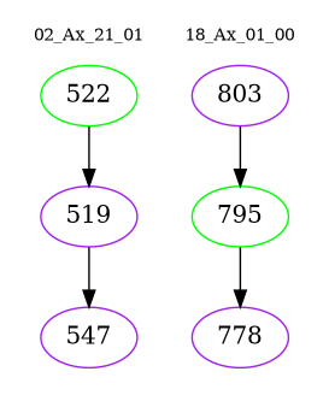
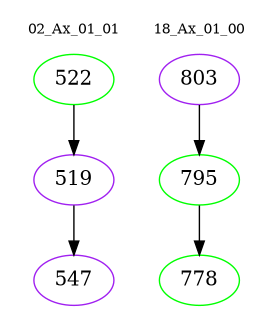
  digraph {
    node [color=purple]
    edge [color=black]
    n1 [color=green label=522]
    n2 [label=519]
    n3 [label=547]
    n4 [label=803]
    n5 [color=green label=795]
-   n6 [label=778]
+   n6 [color=green label=778]
    subgraph cluster_1 {
      color=white
      fontsize=10
-     label="02_Ax_21_01"
+     label="02_Ax_01_01"
      n1
      n2
      n3
    }
    subgraph cluster_2 {
      color=white
      fontsize=10
      label="18_Ax_01_00"
      n4
      n5
      n6
    }
    n1 -> n2
    n2 -> n3
    n4 -> n5
    n5 -> n6
  }
